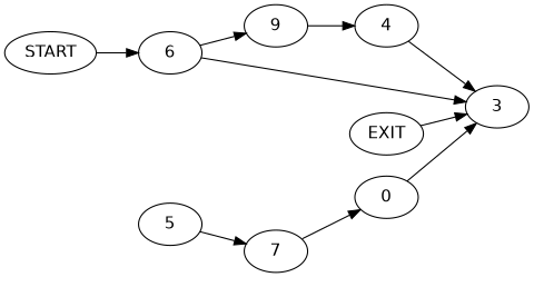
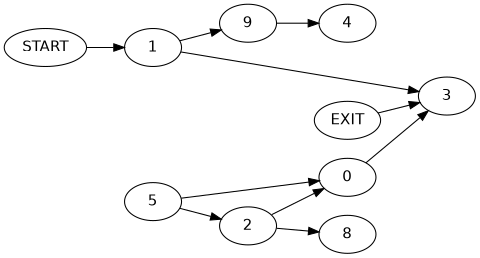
  digraph {
    fontname="DejaVu Sans"
    rankdir=LR
    node [fontname="DejaVu Sans"]
    edge [fontname="DejaVu Sans"]
    n1 [label=START]
-   1 [label=6]
+   1
    n3 [label=9]
    3
    n5 [label=EXIT]
    4
    n7 [label=0]
    5
-   7
+   7 [label=2]
+   8
    n1 -> 1
    1 -> n3
    1 -> 3
    n3 -> 4
    n5 -> 3
-   4 -> 3
    n7 -> 3
+   5 -> n7
    5 -> 7
    7 -> n7
+   7 -> 8
  }
